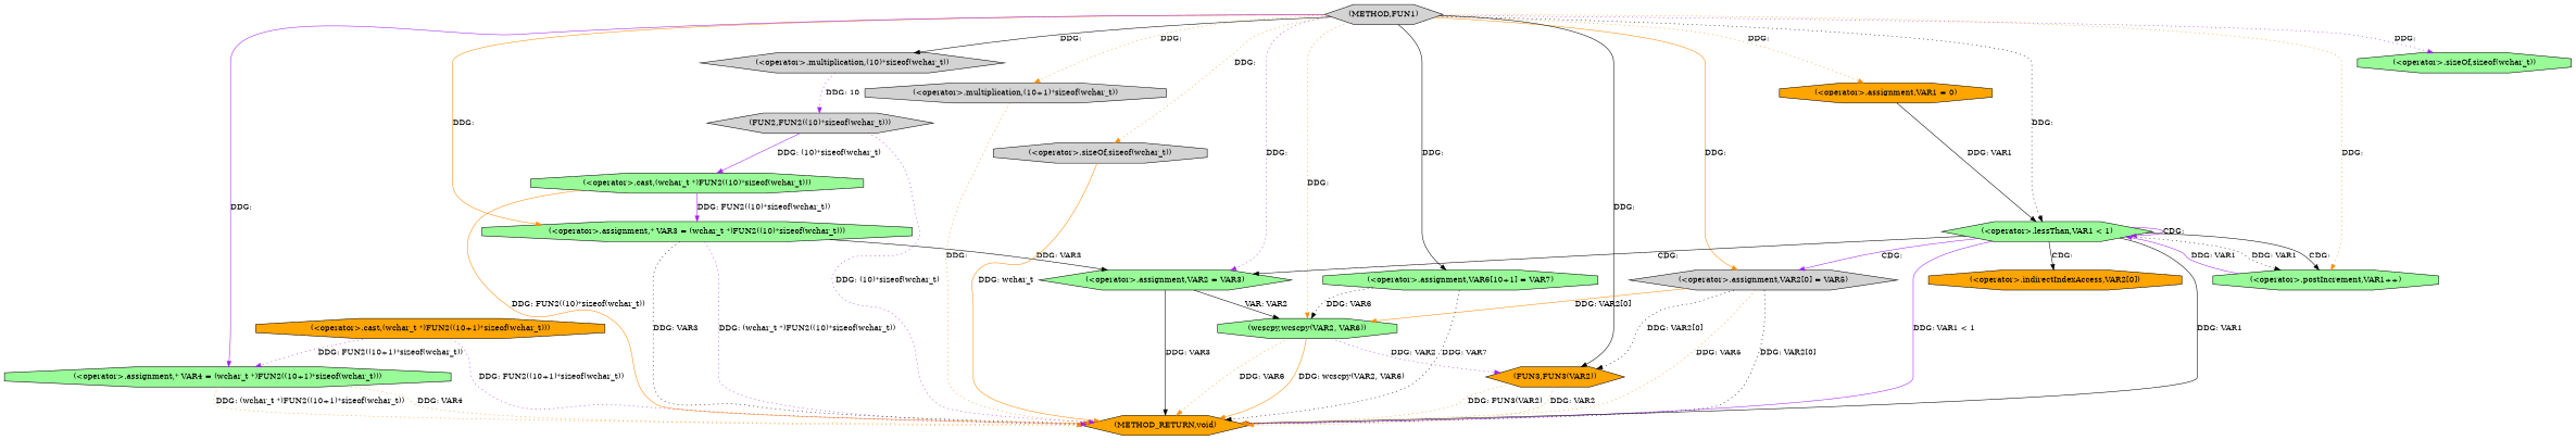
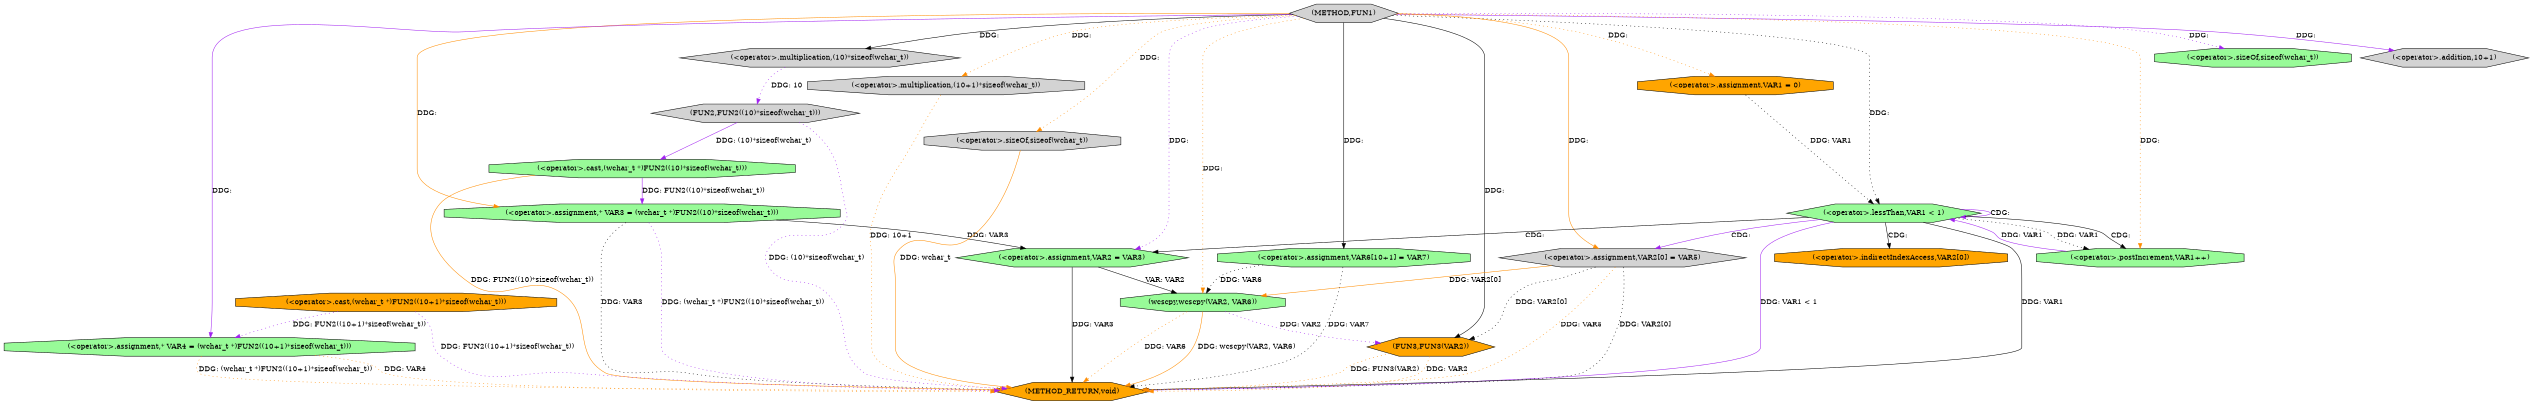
  digraph {
    node [fillcolor=palegreen shape=octagon style=filled]
    edge [color=darkorange style=dotted]
    n1 [fillcolor=lightgrey label="(METHOD,FUN1)" shape=hexagon]
    n2 [label="(<operator>.assignment,* VAR3 = (wchar_t *)FUN2((10)*sizeof(wchar_t)))"]
    n3 [fillcolor=lightgrey label="(<operator>.multiplication,(10)*sizeof(wchar_t))" shape=hexagon]
    n4 [label="(<operator>.sizeOf,sizeof(wchar_t))"]
    n5 [label="(<operator>.assignment,* VAR4 = (wchar_t *)FUN2((10+1)*sizeof(wchar_t)))"]
    n6 [fillcolor=lightgrey label="(<operator>.multiplication,(10+1)*sizeof(wchar_t))"]
+   n7 [fillcolor=lightgrey label="(<operator>.addition,10+1)" shape=hexagon]
    n8 [fillcolor=lightgrey label="(<operator>.sizeOf,sizeof(wchar_t))"]
    n9 [fillcolor=orange label="(<operator>.assignment,VAR1 = 0)"]
    n10 [label="(<operator>.lessThan,VAR1 < 1)" shape=hexagon]
    n11 [label="(<operator>.postIncrement,VAR1++)"]
    n12 [label="(<operator>.assignment,VAR2 = VAR3)" shape=hexagon]
    n13 [fillcolor=lightgrey label="(<operator>.assignment,VAR2[0] = VAR5)" shape=hexagon]
    n14 [label="(<operator>.assignment,VAR6[10+1] = VAR7)"]
    n15 [label="(wcscpy,wcscpy(VAR2, VAR6))"]
    n16 [fillcolor=orange label="(FUN3,FUN3(VAR2))" shape=hexagon]
    n17 [fillcolor=orange label="(METHOD_RETURN,void)" shape=hexagon]
    n18 [fillcolor=lightgrey label="(FUN2,FUN2((10)*sizeof(wchar_t)))" shape=hexagon]
    n19 [fillcolor=orange label="(<operator>.indirectIndexAccess,VAR2[0])"]
    n20 [label="(<operator>.cast,(wchar_t *)FUN2((10)*sizeof(wchar_t)))"]
    n21 [fillcolor=orange label="(<operator>.cast,(wchar_t *)FUN2((10+1)*sizeof(wchar_t)))"]
    n1 -> n2 [label="DDG: " style=solid]
    n1 -> n3 [color=black label="DDG: " style=solid]
    n1 -> n4 [color=purple label="DDG: "]
    n1 -> n5 [color=purple label="DDG: " style=solid]
    n1 -> n6 [label="DDG: "]
+   n1 -> n7 [color=purple label="DDG: " style=solid]
    n1 -> n8 [label="DDG: "]
    n1 -> n9 [label="DDG: "]
    n1 -> n10 [color=black label="DDG: "]
    n1 -> n11 [label="DDG: "]
    n1 -> n12 [color=purple label="DDG: "]
    n1 -> n13 [label="DDG: " style=solid]
    n1 -> n14 [color=black label="DDG: " style=solid]
    n1 -> n15 [label="DDG: "]
    n1 -> n16 [color=black label="DDG: " style=solid]
    n2 -> n12 [color=black label="DDG: VAR3" style=solid]
    n2 -> n17 [color=purple label="DDG: (wchar_t *)FUN2((10)*sizeof(wchar_t))"]
    n2 -> n17 [color=black label="DDG: VAR3"]
    n3 -> n18 [color=purple label="DDG: 10"]
    n5 -> n17 [label="DDG: (wchar_t *)FUN2((10+1)*sizeof(wchar_t))"]
    n5 -> n17 [label="DDG: VAR4"]
-   n6 -> n17 [label="DDG: "]
+   n6 -> n17 [label="DDG: 10+1"]
    n8 -> n17 [label="DDG: wchar_t" style=solid]
-   n9 -> n10 [color=black label="DDG: VAR1" style=solid]
+   n9 -> n10 [color=black label="DDG: VAR1"]
    n10 -> n10 [color=purple label="CDG: " style=solid]
    n10 -> n11 [color=black label="DDG: VAR1"]
    n10 -> n11 [color=black label="CDG: " style=solid]
    n10 -> n12 [color=black label="CDG: " style=solid]
    n10 -> n13 [color=purple label="CDG: " style=solid]
    n10 -> n17 [color=purple label="DDG: VAR1 < 1" style=solid]
    n10 -> n17 [color=black label="DDG: VAR1" style=solid]
    n10 -> n19 [color=black label="CDG: " style=solid]
    n11 -> n10 [color=purple label="DDG: VAR1" style=solid]
    n12 -> n15 [color=black label="VAR: VAR2" style=solid]
    n12 -> n17 [color=black label="DDG: VAR3" style=solid]
    n13 -> n15 [label="DDG: VAR2[0]" style=solid]
    n13 -> n16 [color=black label="DDG: VAR2[0]"]
    n13 -> n17 [color=black label="DDG: VAR2[0]"]
    n13 -> n17 [label="DDG: VAR5"]
    n14 -> n15 [color=black label="DDG: VAR6"]
    n14 -> n17 [color=black label="DDG: VAR7"]
    n15 -> n16 [color=purple label="DDG: VAR2"]
    n15 -> n17 [label="DDG: VAR6"]
    n15 -> n17 [label="DDG: wcscpy(VAR2, VAR6)" style=solid]
    n16 -> n17 [label="DDG: FUN3(VAR2)"]
    n16 -> n17 [label="DDG: VAR2"]
    n18 -> n17 [color=purple label="DDG: (10)*sizeof(wchar_t)"]
    n18 -> n20 [color=purple label="DDG: (10)*sizeof(wchar_t)" style=solid]
    n20 -> n2 [color=purple label="DDG: FUN2((10)*sizeof(wchar_t))" style=solid]
    n20 -> n17 [label="DDG: FUN2((10)*sizeof(wchar_t))" style=solid]
    n21 -> n5 [color=purple label="DDG: FUN2((10+1)*sizeof(wchar_t))"]
    n21 -> n17 [color=purple label="DDG: FUN2((10+1)*sizeof(wchar_t))"]
  }
